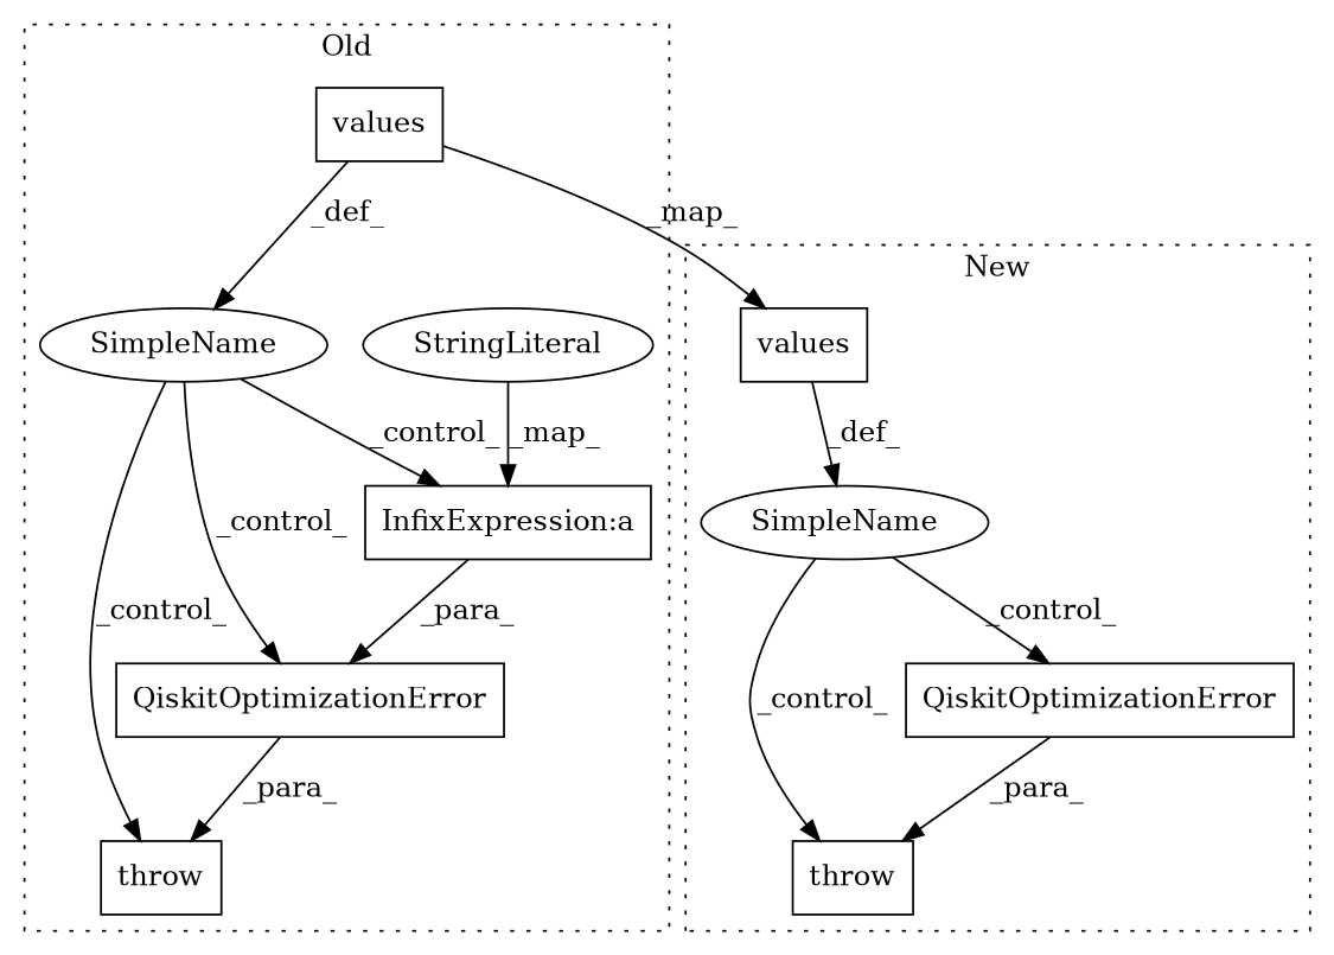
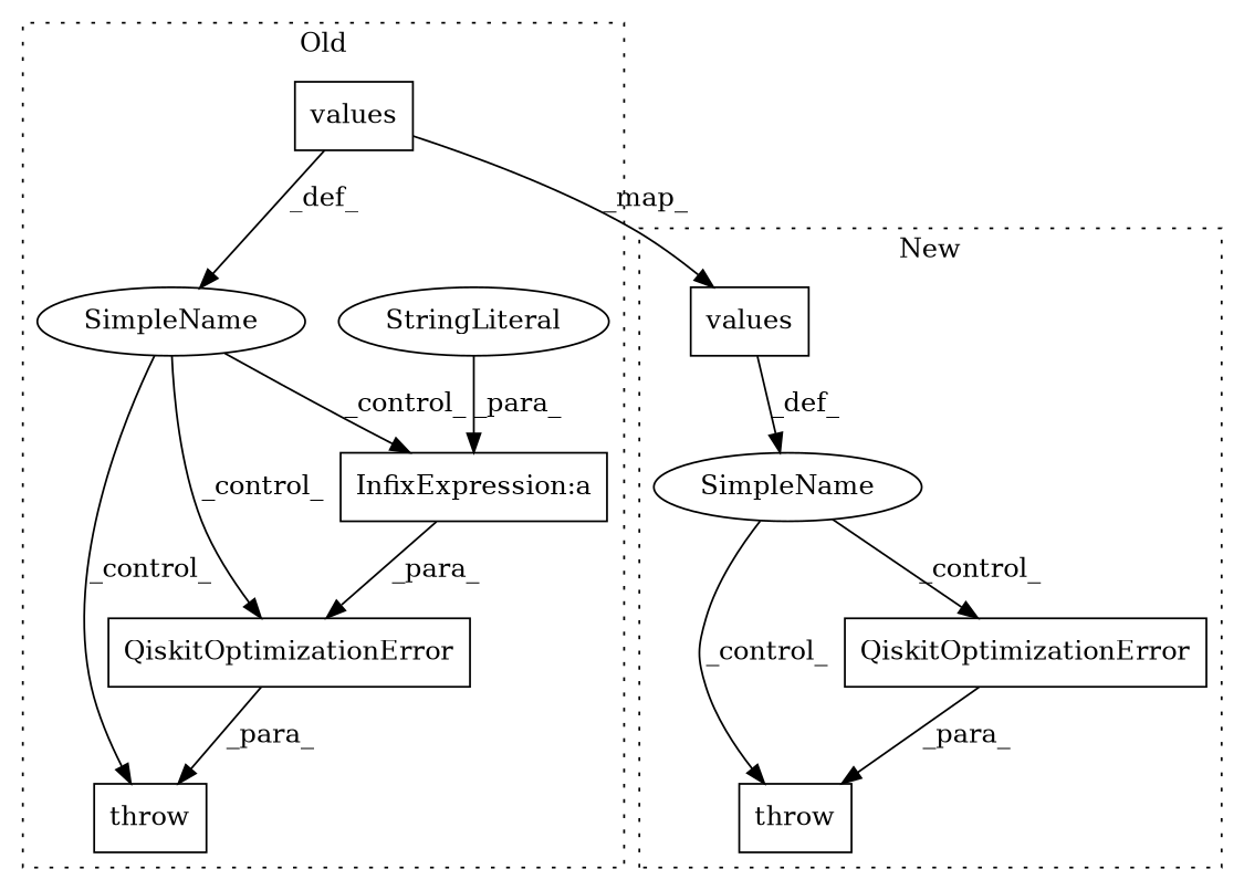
  digraph {
    node [a=32 shape=box]
    n1 [l="24,1" label=QiskitOptimizationError s="8077,8143"]
    n2 [a=27 l=3 label="InfixExpression:a" s=8136]
    n3 [a=45 l=35 label=StringLiteral s=8101 shape=ellipse]
    n4 [a=53 l=6 label=throw s=8071]
    n5 [l=8 label=values s=7883]
    n6 [a=42 label=SimpleName shape=ellipse]
    n7 [a=53 l=6 label=throw s=7649]
    n8 [l="24,1" label=QiskitOptimizationError s="7655,7772"]
    n9 [l=8 label=values s=7629]
    n10 [a=42 label=SimpleName shape=ellipse]
    subgraph cluster_1 {
      label=Old
      style=dotted
      n1
      n2
      n3
      n4
      n5
      n6
    }
    subgraph cluster_2 {
      label=New
      style=dotted
      n7
      n8
      n9
      n10
    }
    n1 -> n4 [label=_para_]
    n2 -> n1 [label=_para_]
-   n3 -> n2 [label=_map_]
+   n3 -> n2 [label=_para_]
    n5 -> n6 [label=_def_]
    n5 -> n9 [label=_map_]
    n6 -> n1 [label=_control_]
    n6 -> n2 [label=_control_]
    n6 -> n4 [label=_control_]
    n8 -> n7 [label=_para_]
    n9 -> n10 [label=_def_]
    n10 -> n7 [label=_control_]
    n10 -> n8 [label=_control_]
  }
